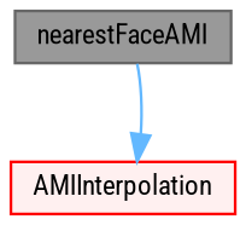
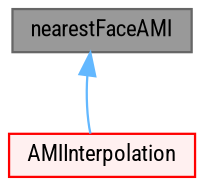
  digraph {
    fontname="Roboto Condensed"
    node [fontname="Roboto Condensed" fontsize=10 shape=box style=filled]
    n1 [color=gray40 fillcolor=grey60 fontcolor=black height=0.2 label=nearestFaceAMI width=0.4]
    n2 [color=red fillcolor="#FFF0F0" height=0.2 label=AMIInterpolation width=0.4]
-   n2 -> n1 [color=steelblue1 dir=back fontname="Roboto Condensed" fontsize=10 labelfontname=Helvetica labelfontsize=10 style=solid]
+   n1 -> n2 [color=steelblue1 dir=back fontname="Roboto Condensed" fontsize=10 labelfontname=Helvetica labelfontsize=10 style=solid]
  }
